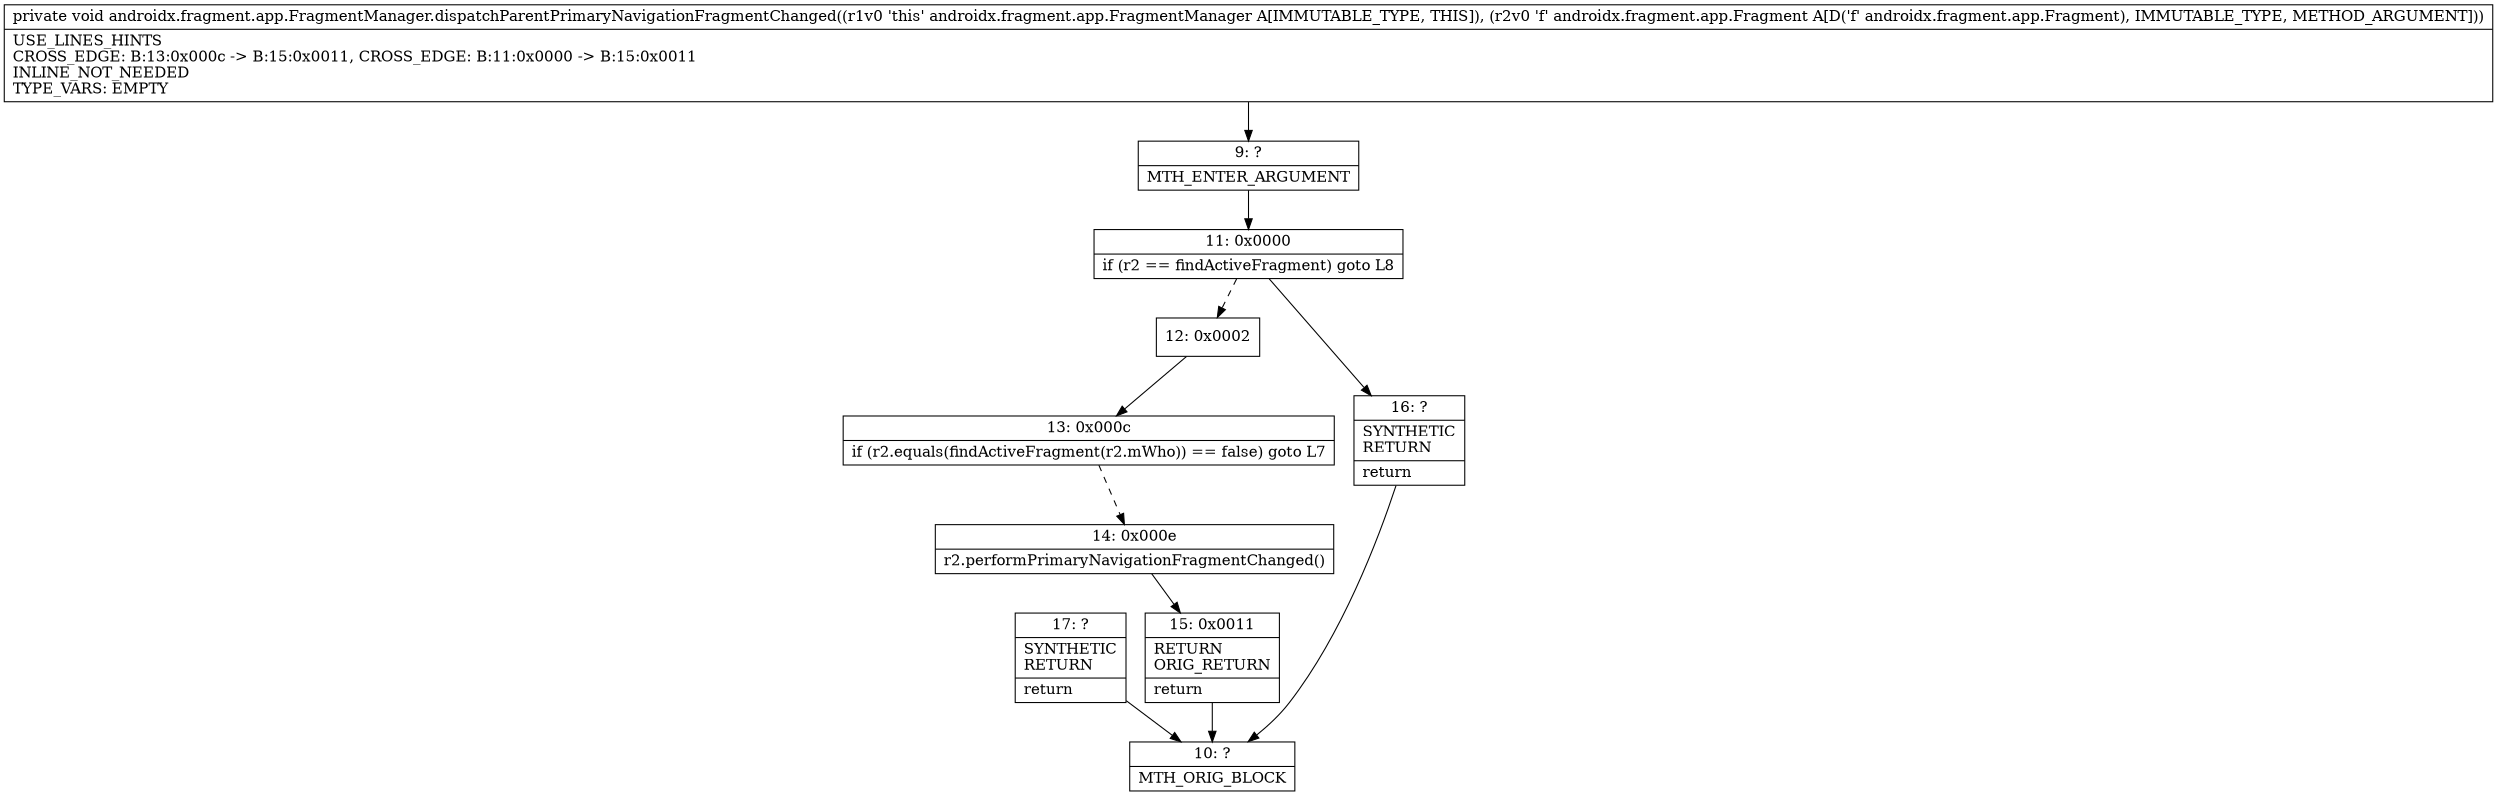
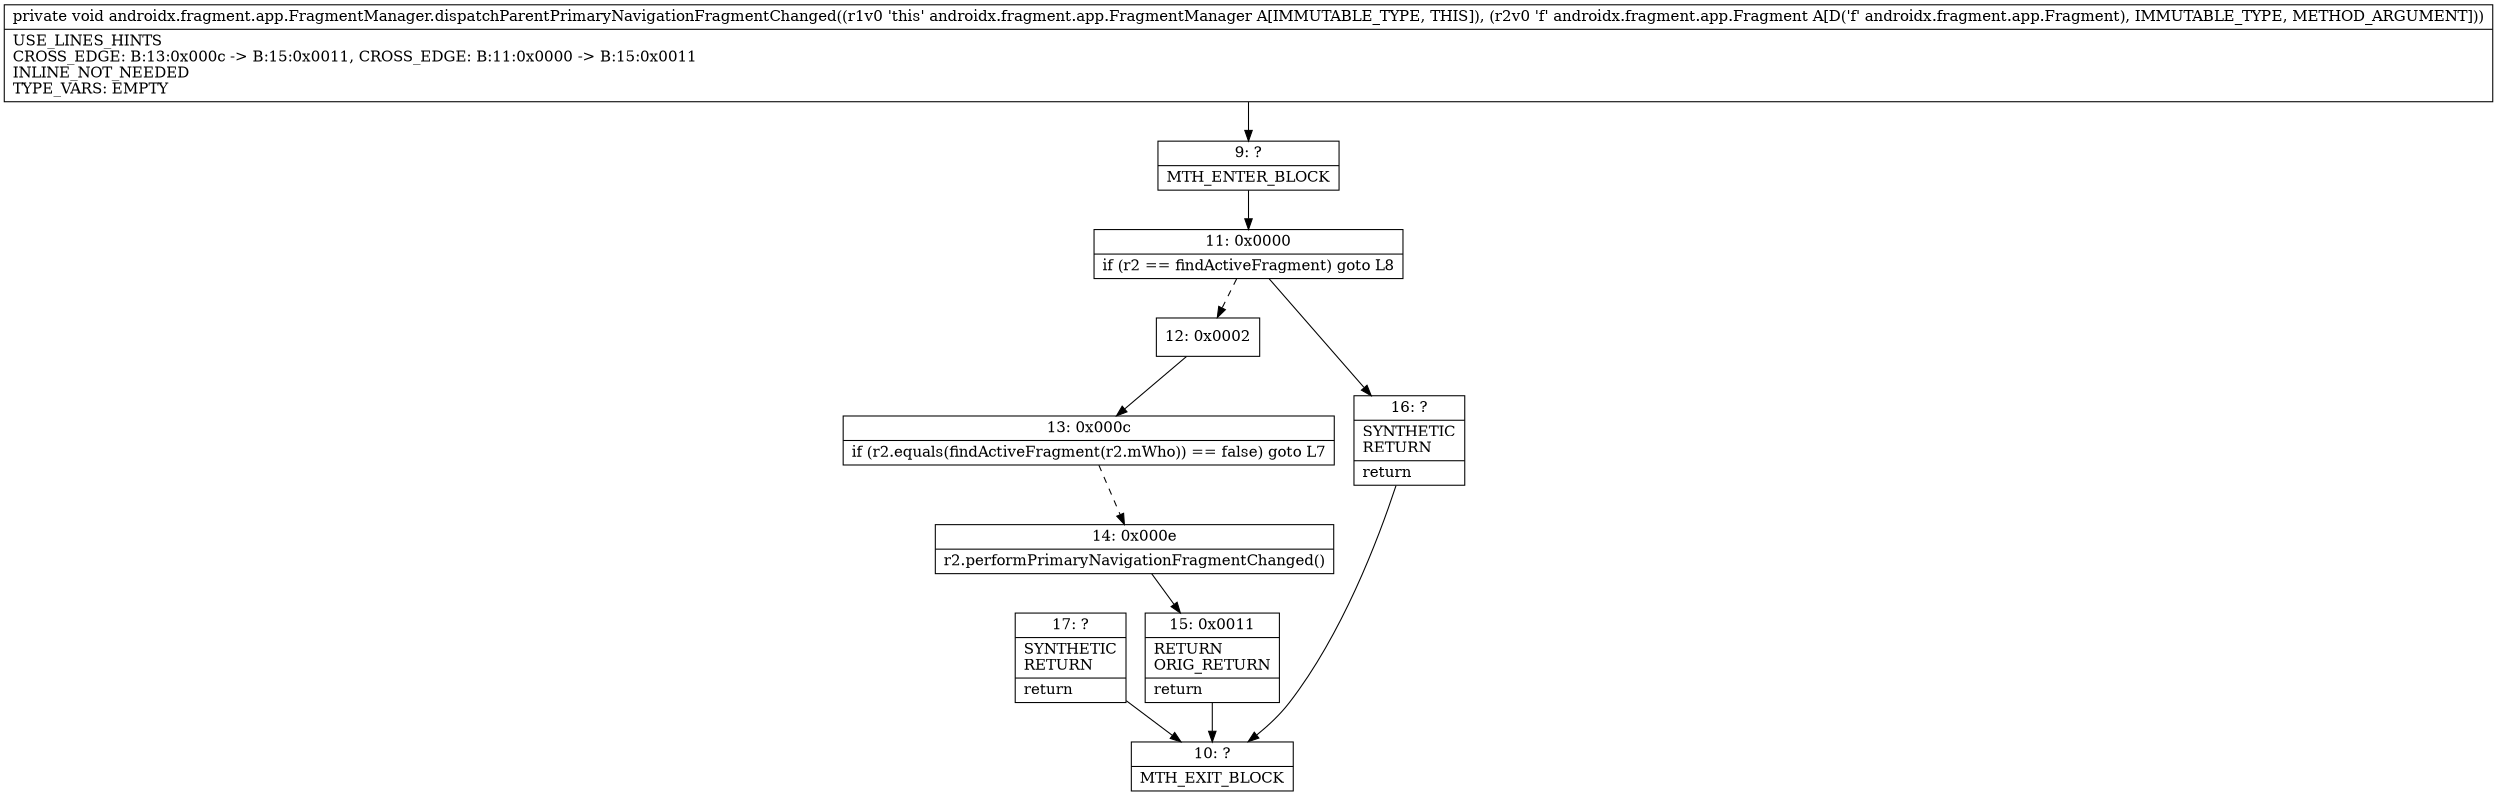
  digraph {
    node [shape=record]
-   n1 [label="{9\:\ ?|MTH_ENTER_ARGUMENT\l}"]
+   n1 [label="{9\:\ ?|MTH_ENTER_BLOCK\l}"]
    n2 [label="{11\:\ 0x0000|if (r2 == findActiveFragment) goto L8\l}"]
    n3 [label="{12\:\ 0x0002}"]
    n4 [label="{16\:\ ?|SYNTHETIC\lRETURN\l|return\l}"]
    n5 [label="{13\:\ 0x000c|if (r2.equals(findActiveFragment(r2.mWho)) == false) goto L7\l}"]
-   n6 [label="{10\:\ ?|MTH_ORIG_BLOCK\l}"]
+   n6 [label="{10\:\ ?|MTH_EXIT_BLOCK\l}"]
    n7 [label="{14\:\ 0x000e|r2.performPrimaryNavigationFragmentChanged()\l}"]
    n8 [label="{15\:\ 0x0011|RETURN\lORIG_RETURN\l|return\l}"]
    n9 [label="{17\:\ ?|SYNTHETIC\lRETURN\l|return\l}"]
    n10 [label="{private void androidx.fragment.app.FragmentManager.dispatchParentPrimaryNavigationFragmentChanged((r1v0 'this' androidx.fragment.app.FragmentManager A[IMMUTABLE_TYPE, THIS]), (r2v0 'f' androidx.fragment.app.Fragment A[D('f' androidx.fragment.app.Fragment), IMMUTABLE_TYPE, METHOD_ARGUMENT]))  | USE_LINES_HINTS\lCROSS_EDGE: B:13:0x000c \-\> B:15:0x0011, CROSS_EDGE: B:11:0x0000 \-\> B:15:0x0011\lINLINE_NOT_NEEDED\lTYPE_VARS: EMPTY\l}"]
    n1 -> n2
    n2 -> n3 [style=dashed]
    n2 -> n4
    n3 -> n5
    n4 -> n6
    n5 -> n7 [style=dashed]
    n7 -> n8
    n8 -> n6
    n9 -> n6
    n10 -> n1
  }
